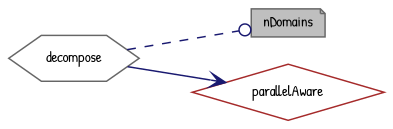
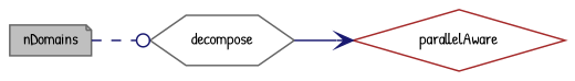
  digraph {
    fontname="Patrick Hand"
    rankdir=LR
    node [color=gray40 fontname="Patrick Hand" fontsize=10]
    edge [color=midnightblue fontname="Patrick Hand" fontsize=10 labelfontname=FreeSans labelfontsize=10]
    n1 [fillcolor=grey75 fontcolor=black height=0.2 label=nDomains shape=note style=filled width=0.4]
    n2 [height=0.2 label=decompose shape=hexagon width=0.4]
    n3 [color=brown height=0.2 label=parallelAware shape=diamond width=0.4]
-   n2 -> n1 [arrowhead=odot style=dashed]
+   n1 -> n2 [arrowhead=odot style=dashed]
    n2 -> n3 [arrowhead=vee style=solid]
  }
